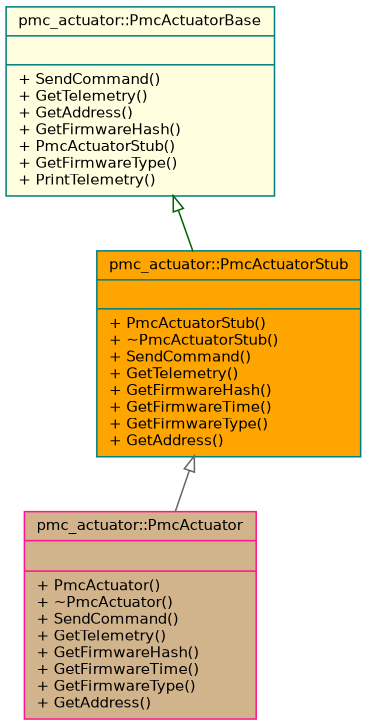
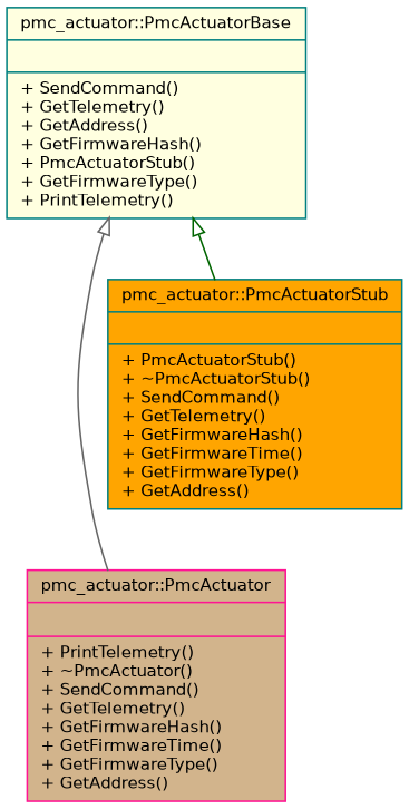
  digraph {
    node [color=teal fontname=Helvetica fontsize=10 shape=record style=filled]
    edge [arrowtail=onormal dir=back fontname=Helvetica fontsize=10 labelfontname=Helvetica labelfontsize=10 style=solid]
    n1 [fillcolor=lightyellow fontcolor=black height=0.2 label="{pmc_actuator::PmcActuatorBase\n||+ SendCommand()\l+ GetTelemetry()\l+ GetAddress()\l+ GetFirmwareHash()\l+ PmcActuatorStub()\l+ GetFirmwareType()\l+ PrintTelemetry()\l}" width=0.4]
-   n2 [color=deeppink fillcolor=tan height=0.2 label="{pmc_actuator::PmcActuator\n||+ PmcActuator()\l+ ~PmcActuator()\l+ SendCommand()\l+ GetTelemetry()\l+ GetFirmwareHash()\l+ GetFirmwareTime()\l+ GetFirmwareType()\l+ GetAddress()\l}" width=0.4]
+   n2 [color=deeppink fillcolor=tan height=0.2 label="{pmc_actuator::PmcActuator\n||+ PrintTelemetry()\l+ ~PmcActuator()\l+ SendCommand()\l+ GetTelemetry()\l+ GetFirmwareHash()\l+ GetFirmwareTime()\l+ GetFirmwareType()\l+ GetAddress()\l}" width=0.4]
    n3 [fillcolor=orange height=0.2 label="{pmc_actuator::PmcActuatorStub\n||+ PmcActuatorStub()\l+ ~PmcActuatorStub()\l+ SendCommand()\l+ GetTelemetry()\l+ GetFirmwareHash()\l+ GetFirmwareTime()\l+ GetFirmwareType()\l+ GetAddress()\l}" width=0.4]
-   n3 -> n2 [color=gray40]
+   n1 -> n2 [color=gray40]
    n1 -> n3 [color=darkgreen]
  }
